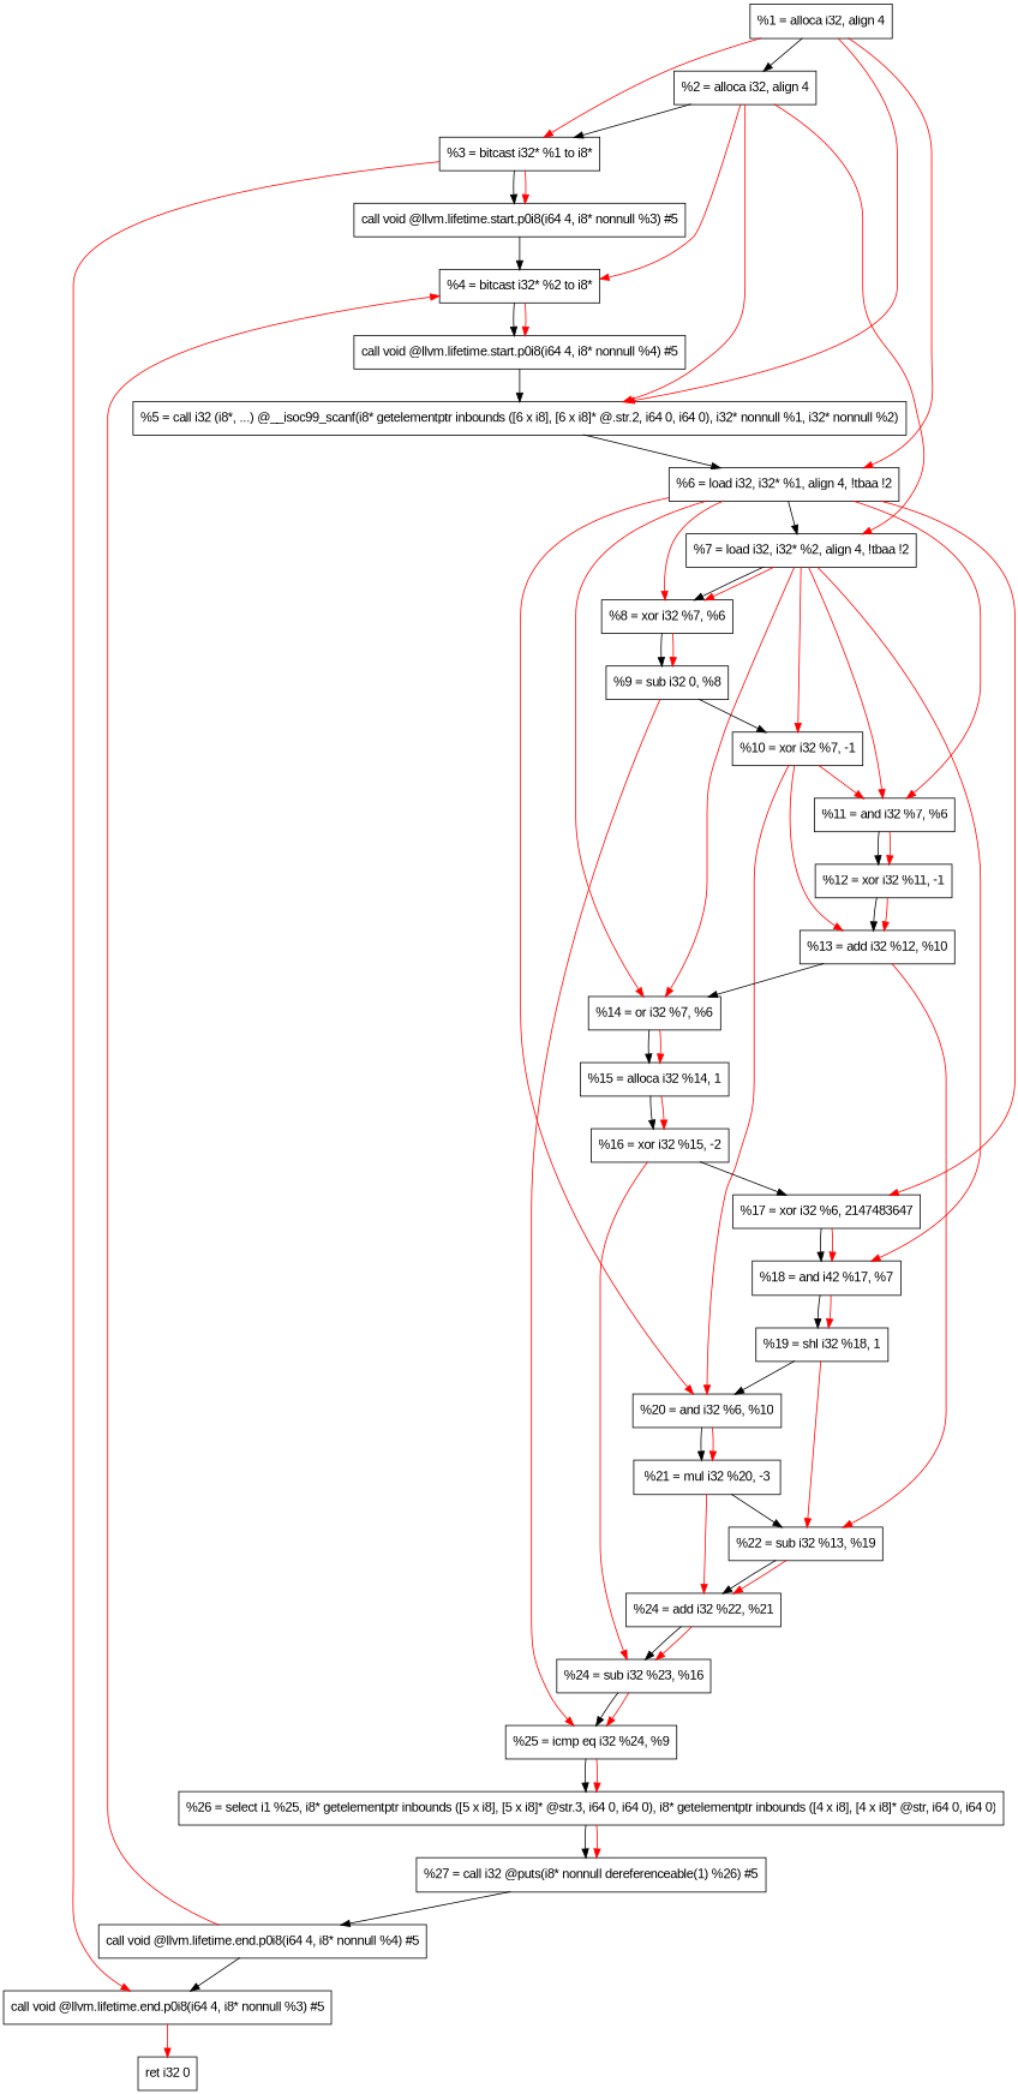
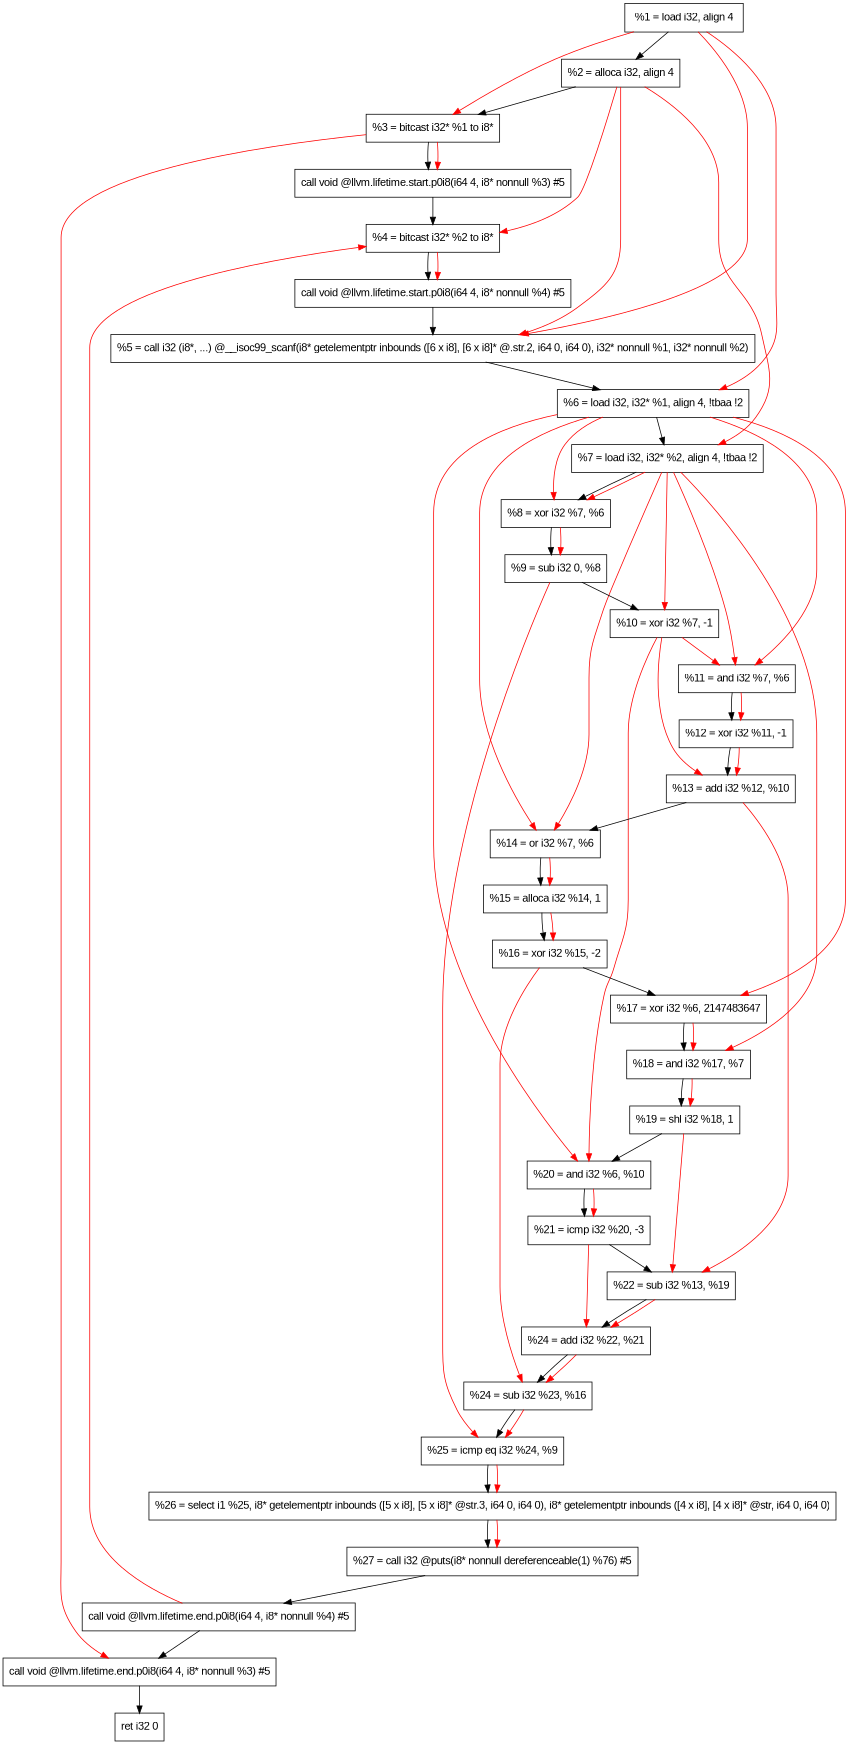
  digraph {
    fontname="Liberation Sans"
    node [fontname="Liberation Sans" shape=record]
    edge [fontname="Liberation Sans" color=red]
-   n1 [label="  %1 = alloca i32, align 4"]
+   n1 [label="%1 = load i32, align 4"]
    n2 [label="  %2 = alloca i32, align 4"]
    n3 [label="  %3 = bitcast i32* %1 to i8*"]
    n4 [label="  %5 = call i32 (i8*, ...) @__isoc99_scanf(i8* getelementptr inbounds ([6 x i8], [6 x i8]* @.str.2, i64 0, i64 0), i32* nonnull %1, i32* nonnull %2)"]
    n5 [label="  %6 = load i32, i32* %1, align 4, !tbaa !2"]
    n6 [label="  %4 = bitcast i32* %2 to i8*"]
    n7 [label="  %7 = load i32, i32* %2, align 4, !tbaa !2"]
    n8 [label="  call void @llvm.lifetime.start.p0i8(i64 4, i8* nonnull %3) #5"]
    n9 [label="  call void @llvm.lifetime.end.p0i8(i64 4, i8* nonnull %3) #5"]
    n10 [label="  %8 = xor i32 %7, %6"]
    n11 [label="  %11 = and i32 %7, %6"]
    n12 [label="  %14 = or i32 %7, %6"]
    n13 [label="  %17 = xor i32 %6, 2147483647"]
    n14 [label="  %20 = and i32 %6, %10"]
    n15 [label="  call void @llvm.lifetime.start.p0i8(i64 4, i8* nonnull %4) #5"]
    n16 [label="  %10 = xor i32 %7, -1"]
-   n17 [label="%18 = and i42 %17, %7"]
+   n17 [label="  %18 = and i32 %17, %7"]
    n18 [label="  ret i32 0"]
    n19 [label="  call void @llvm.lifetime.end.p0i8(i64 4, i8* nonnull %4) #5"]
    n20 [label="  %9 = sub i32 0, %8"]
    n21 [label="  %12 = xor i32 %11, -1"]
    n22 [label="%15 = alloca i32 %14, 1"]
-   n23 [label="  %21 = mul i32 %20, -3"]
+   n23 [label="%21 = icmp i32 %20, -3"]
    n24 [label="  %13 = add i32 %12, %10"]
    n25 [label="  %19 = shl i32 %18, 1"]
    n26 [label="  %25 = icmp eq i32 %24, %9"]
    n27 [label="  %26 = select i1 %25, i8* getelementptr inbounds ([5 x i8], [5 x i8]* @str.3, i64 0, i64 0), i8* getelementptr inbounds ([4 x i8], [4 x i8]* @str, i64 0, i64 0)"]
    n28 [label="  %22 = sub i32 %13, %19"]
    n29 [label="%24 = add i32 %22, %21"]
    n30 [label="  %16 = xor i32 %15, -2"]
    n31 [label="  %24 = sub i32 %23, %16"]
-   n32 [label="  %27 = call i32 @puts(i8* nonnull dereferenceable(1) %26) #5"]
+   n32 [label="%27 = call i32 @puts(i8* nonnull dereferenceable(1) %76) #5"]
    n1 -> n2 [color=""]
    n1 -> n3
    n1 -> n4
    n1 -> n5
    n2 -> n3 [color=""]
    n2 -> n4
    n2 -> n6
    n2 -> n7
    n3 -> n8 [color=""]
    n3 -> n8
    n3 -> n9
    n4 -> n5 [color=""]
    n5 -> n7 [color=""]
    n5 -> n10
    n5 -> n11
    n5 -> n12
    n5 -> n13
    n5 -> n14
    n6 -> n15 [color=""]
    n6 -> n15
    n7 -> n10 [color=""]
    n7 -> n10
    n7 -> n11
    n7 -> n12
    n7 -> n16
    n7 -> n17
    n8 -> n6 [color=""]
-   n9 -> n18
+   n9 -> n18 [color=""]
    n10 -> n20 [color=""]
    n10 -> n20
    n11 -> n21 [color=""]
    n11 -> n21
    n12 -> n22 [color=""]
    n12 -> n22
    n13 -> n17 [color=""]
    n13 -> n17
    n14 -> n23 [color=""]
    n14 -> n23
    n15 -> n4 [color=""]
    n16 -> n11
    n16 -> n14
    n16 -> n24
    n17 -> n25 [color=""]
    n17 -> n25
    n19 -> n6
    n19 -> n9 [color=""]
    n20 -> n16 [color=""]
    n20 -> n26
    n21 -> n24 [color=""]
    n21 -> n24
    n22 -> n30 [color=""]
    n22 -> n30
    n23 -> n28 [color=""]
    n23 -> n29
    n24 -> n12 [color=""]
    n24 -> n28
    n25 -> n14 [color=""]
    n25 -> n28
    n26 -> n27 [color=""]
    n26 -> n27
    n27 -> n32 [color=""]
    n27 -> n32
    n28 -> n29 [color=""]
    n28 -> n29
    n29 -> n31 [color=""]
    n29 -> n31
    n30 -> n13 [color=""]
    n30 -> n31
    n31 -> n26 [color=""]
    n31 -> n26
    n32 -> n19 [color=""]
  }
